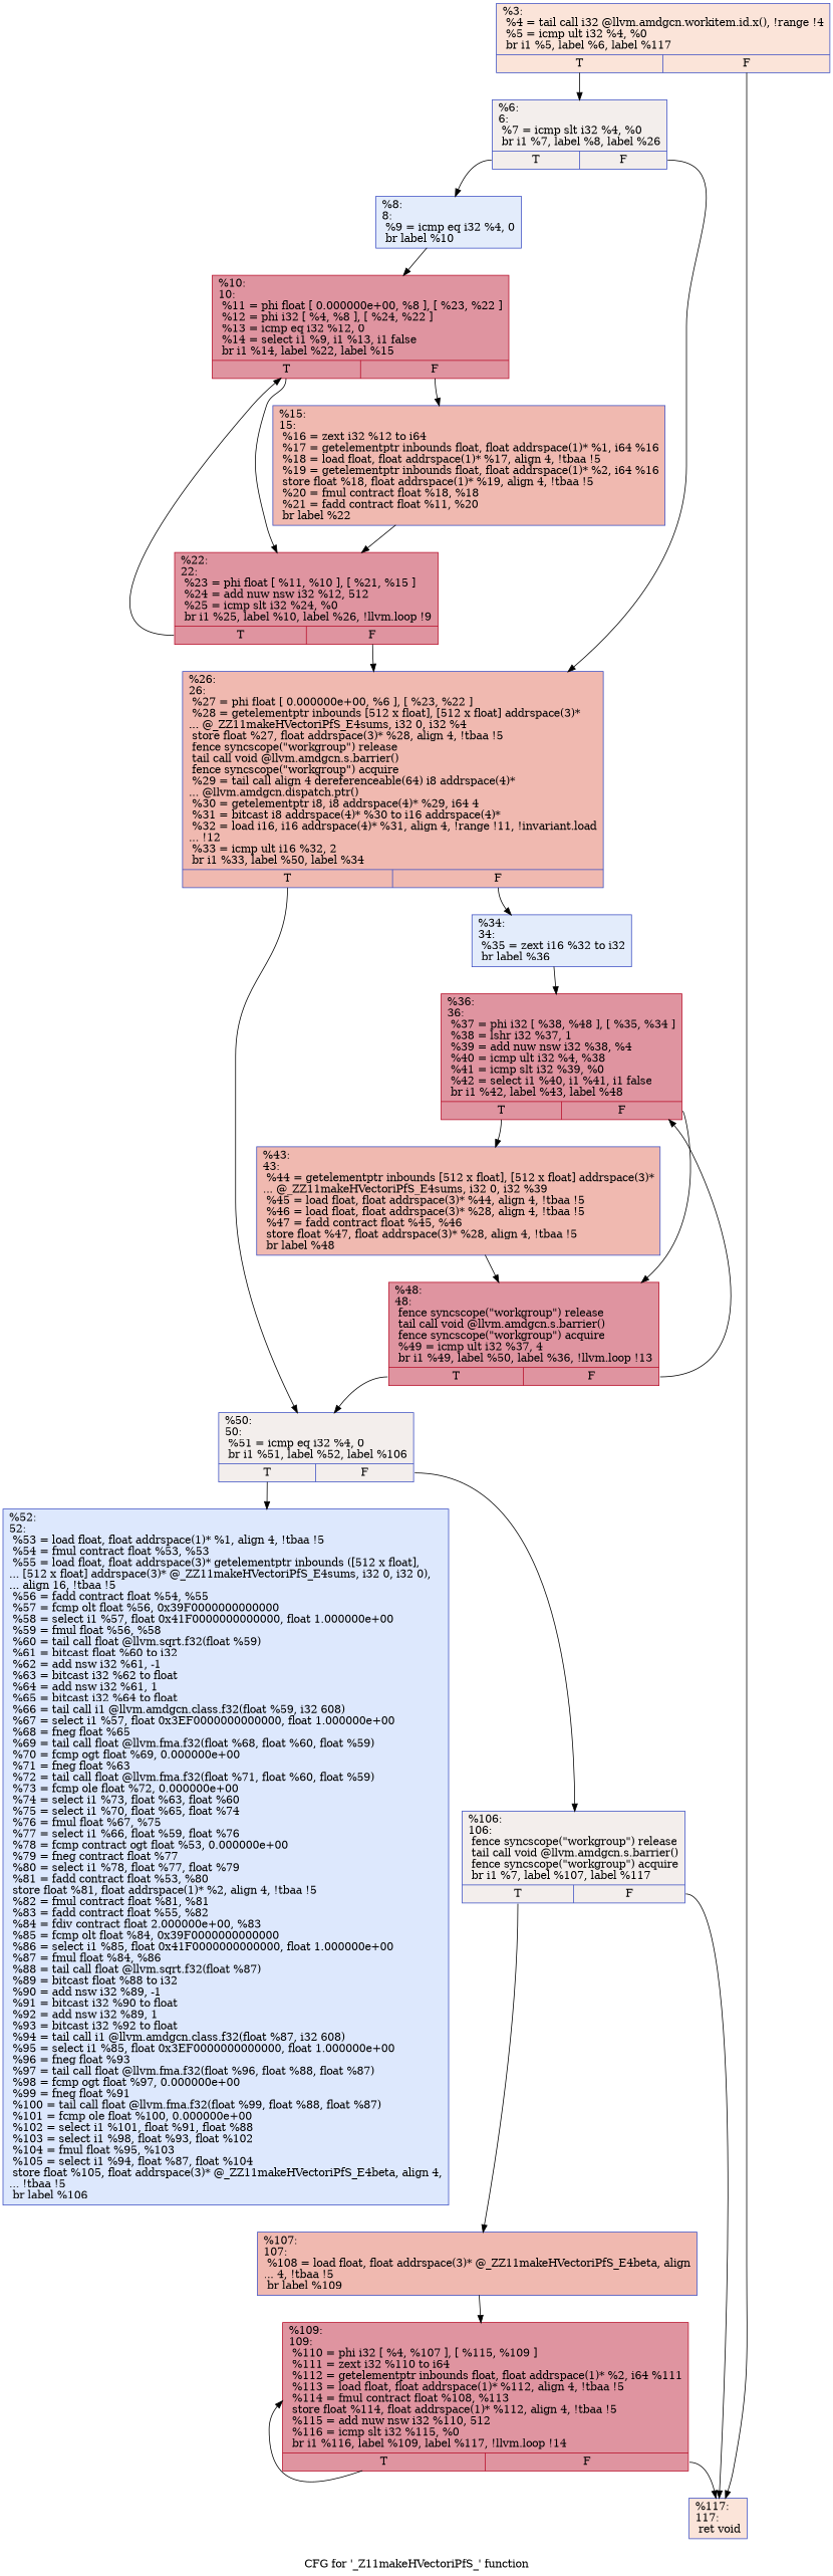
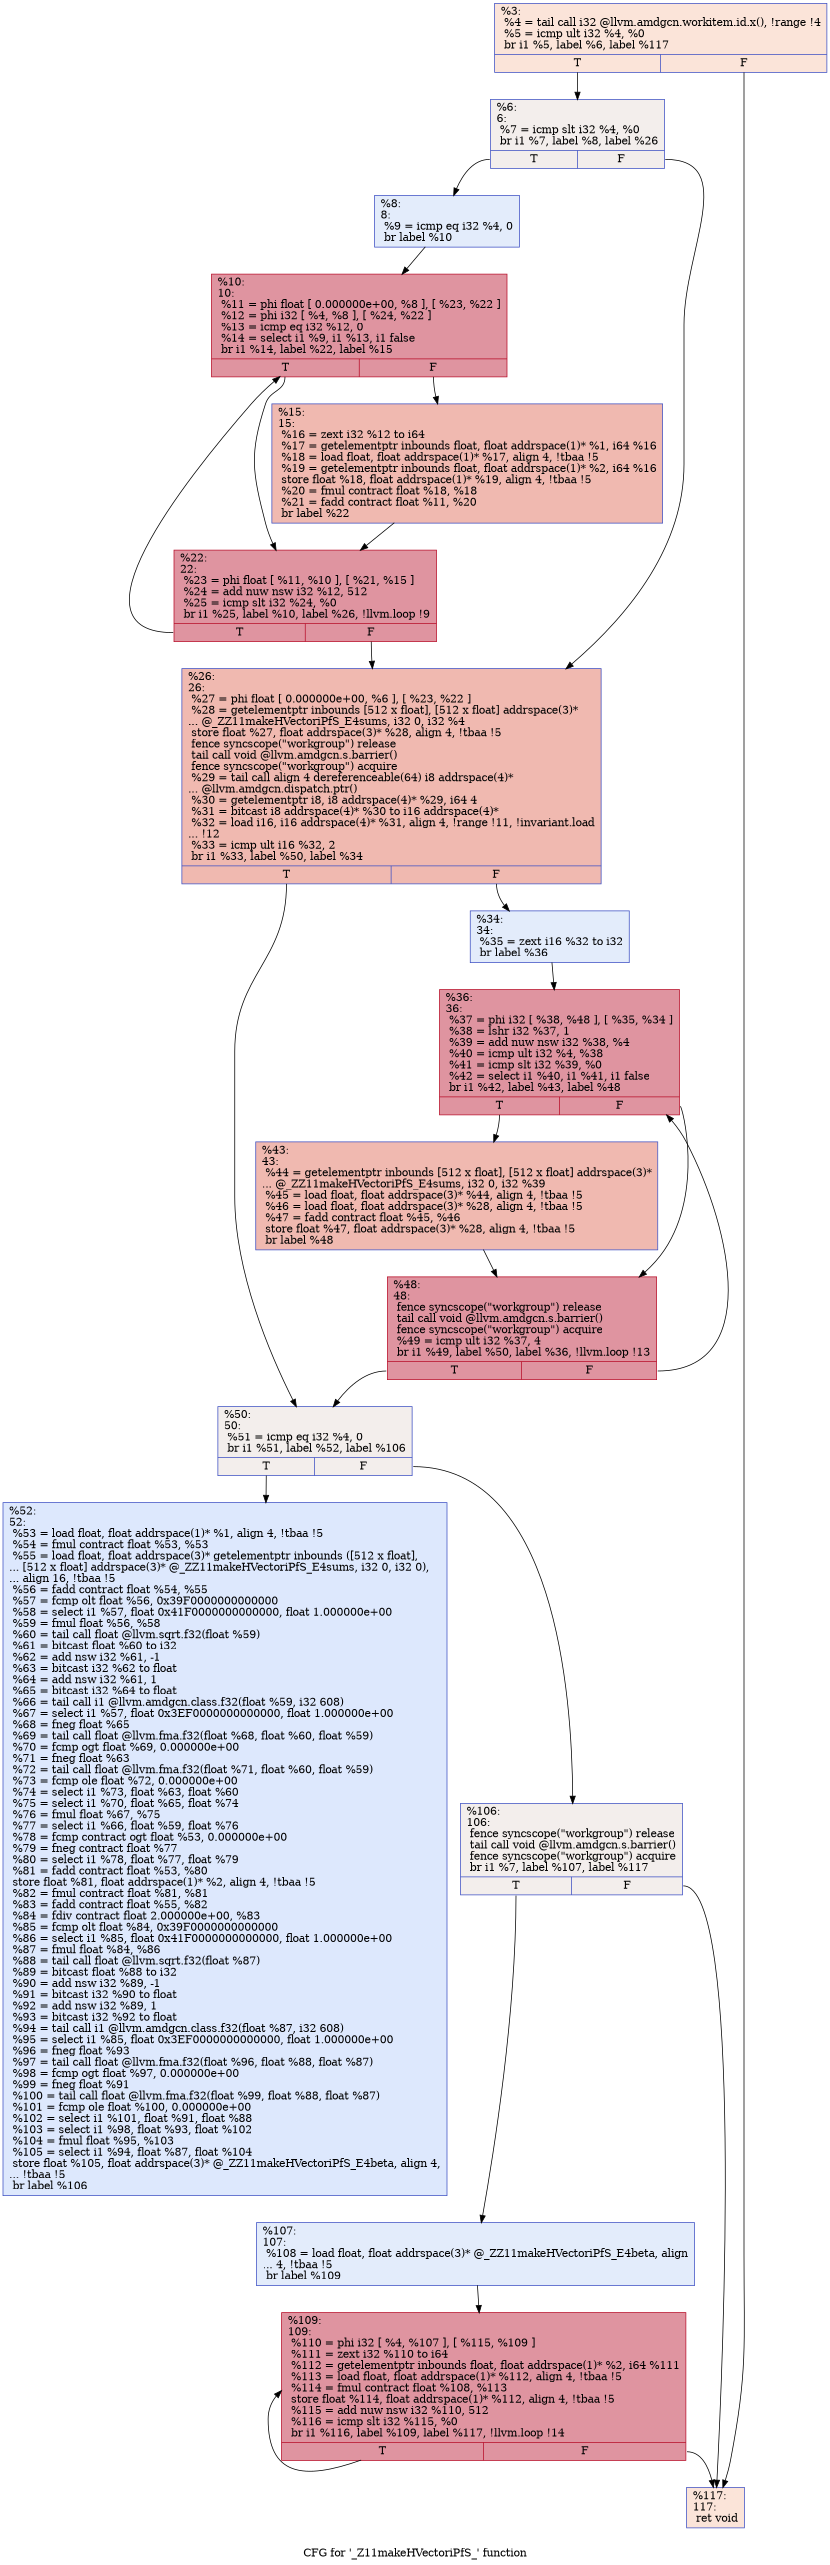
  digraph {
    label="CFG for '_Z11makeHVectoriPfS_' function"
    node [color="#3d50c3ff" fillcolor="#b70d2870" shape=record style=filled]
    edge [tailport=s0]
    n1 [fillcolor="#f5c1a970" label="{%3:\l  %4 = tail call i32 @llvm.amdgcn.workitem.id.x(), !range !4\l  %5 = icmp ult i32 %4, %0\l  br i1 %5, label %6, label %117\l|{<s0>T|<s1>F}}"]
    n2 [fillcolor="#e3d9d370" label="{%6:\l6:                                                \l  %7 = icmp slt i32 %4, %0\l  br i1 %7, label %8, label %26\l|{<s0>T|<s1>F}}"]
    n3 [fillcolor="#f5c1a970" label="{%117:\l117:                                              \l  ret void\l}"]
    n4 [fillcolor="#bfd3f670" label="{%8:\l8:                                                \l  %9 = icmp eq i32 %4, 0\l  br label %10\l}"]
    n5 [fillcolor="#de614d70" label="{%26:\l26:                                               \l  %27 = phi float [ 0.000000e+00, %6 ], [ %23, %22 ]\l  %28 = getelementptr inbounds [512 x float], [512 x float] addrspace(3)*\l... @_ZZ11makeHVectoriPfS_E4sums, i32 0, i32 %4\l  store float %27, float addrspace(3)* %28, align 4, !tbaa !5\l  fence syncscope(\"workgroup\") release\l  tail call void @llvm.amdgcn.s.barrier()\l  fence syncscope(\"workgroup\") acquire\l  %29 = tail call align 4 dereferenceable(64) i8 addrspace(4)*\l... @llvm.amdgcn.dispatch.ptr()\l  %30 = getelementptr i8, i8 addrspace(4)* %29, i64 4\l  %31 = bitcast i8 addrspace(4)* %30 to i16 addrspace(4)*\l  %32 = load i16, i16 addrspace(4)* %31, align 4, !range !11, !invariant.load\l... !12\l  %33 = icmp ult i16 %32, 2\l  br i1 %33, label %50, label %34\l|{<s0>T|<s1>F}}"]
    n6 [color="#b70d28ff" label="{%10:\l10:                                               \l  %11 = phi float [ 0.000000e+00, %8 ], [ %23, %22 ]\l  %12 = phi i32 [ %4, %8 ], [ %24, %22 ]\l  %13 = icmp eq i32 %12, 0\l  %14 = select i1 %9, i1 %13, i1 false\l  br i1 %14, label %22, label %15\l|{<s0>T|<s1>F}}"]
    n7 [fillcolor="#e3d9d370" label="{%50:\l50:                                               \l  %51 = icmp eq i32 %4, 0\l  br i1 %51, label %52, label %106\l|{<s0>T|<s1>F}}"]
    n8 [fillcolor="#bfd3f670" label="{%34:\l34:                                               \l  %35 = zext i16 %32 to i32\l  br label %36\l}"]
    n9 [color="#b70d28ff" label="{%22:\l22:                                               \l  %23 = phi float [ %11, %10 ], [ %21, %15 ]\l  %24 = add nuw nsw i32 %12, 512\l  %25 = icmp slt i32 %24, %0\l  br i1 %25, label %10, label %26, !llvm.loop !9\l|{<s0>T|<s1>F}}"]
    n10 [fillcolor="#de614d70" label="{%15:\l15:                                               \l  %16 = zext i32 %12 to i64\l  %17 = getelementptr inbounds float, float addrspace(1)* %1, i64 %16\l  %18 = load float, float addrspace(1)* %17, align 4, !tbaa !5\l  %19 = getelementptr inbounds float, float addrspace(1)* %2, i64 %16\l  store float %18, float addrspace(1)* %19, align 4, !tbaa !5\l  %20 = fmul contract float %18, %18\l  %21 = fadd contract float %11, %20\l  br label %22\l}"]
    n11 [fillcolor="#b2ccfb70" label="{%52:\l52:                                               \l  %53 = load float, float addrspace(1)* %1, align 4, !tbaa !5\l  %54 = fmul contract float %53, %53\l  %55 = load float, float addrspace(3)* getelementptr inbounds ([512 x float],\l... [512 x float] addrspace(3)* @_ZZ11makeHVectoriPfS_E4sums, i32 0, i32 0),\l... align 16, !tbaa !5\l  %56 = fadd contract float %54, %55\l  %57 = fcmp olt float %56, 0x39F0000000000000\l  %58 = select i1 %57, float 0x41F0000000000000, float 1.000000e+00\l  %59 = fmul float %56, %58\l  %60 = tail call float @llvm.sqrt.f32(float %59)\l  %61 = bitcast float %60 to i32\l  %62 = add nsw i32 %61, -1\l  %63 = bitcast i32 %62 to float\l  %64 = add nsw i32 %61, 1\l  %65 = bitcast i32 %64 to float\l  %66 = tail call i1 @llvm.amdgcn.class.f32(float %59, i32 608)\l  %67 = select i1 %57, float 0x3EF0000000000000, float 1.000000e+00\l  %68 = fneg float %65\l  %69 = tail call float @llvm.fma.f32(float %68, float %60, float %59)\l  %70 = fcmp ogt float %69, 0.000000e+00\l  %71 = fneg float %63\l  %72 = tail call float @llvm.fma.f32(float %71, float %60, float %59)\l  %73 = fcmp ole float %72, 0.000000e+00\l  %74 = select i1 %73, float %63, float %60\l  %75 = select i1 %70, float %65, float %74\l  %76 = fmul float %67, %75\l  %77 = select i1 %66, float %59, float %76\l  %78 = fcmp contract ogt float %53, 0.000000e+00\l  %79 = fneg contract float %77\l  %80 = select i1 %78, float %77, float %79\l  %81 = fadd contract float %53, %80\l  store float %81, float addrspace(1)* %2, align 4, !tbaa !5\l  %82 = fmul contract float %81, %81\l  %83 = fadd contract float %55, %82\l  %84 = fdiv contract float 2.000000e+00, %83\l  %85 = fcmp olt float %84, 0x39F0000000000000\l  %86 = select i1 %85, float 0x41F0000000000000, float 1.000000e+00\l  %87 = fmul float %84, %86\l  %88 = tail call float @llvm.sqrt.f32(float %87)\l  %89 = bitcast float %88 to i32\l  %90 = add nsw i32 %89, -1\l  %91 = bitcast i32 %90 to float\l  %92 = add nsw i32 %89, 1\l  %93 = bitcast i32 %92 to float\l  %94 = tail call i1 @llvm.amdgcn.class.f32(float %87, i32 608)\l  %95 = select i1 %85, float 0x3EF0000000000000, float 1.000000e+00\l  %96 = fneg float %93\l  %97 = tail call float @llvm.fma.f32(float %96, float %88, float %87)\l  %98 = fcmp ogt float %97, 0.000000e+00\l  %99 = fneg float %91\l  %100 = tail call float @llvm.fma.f32(float %99, float %88, float %87)\l  %101 = fcmp ole float %100, 0.000000e+00\l  %102 = select i1 %101, float %91, float %88\l  %103 = select i1 %98, float %93, float %102\l  %104 = fmul float %95, %103\l  %105 = select i1 %94, float %87, float %104\l  store float %105, float addrspace(3)* @_ZZ11makeHVectoriPfS_E4beta, align 4,\l... !tbaa !5\l  br label %106\l}"]
    n12 [fillcolor="#e3d9d370" label="{%106:\l106:                                              \l  fence syncscope(\"workgroup\") release\l  tail call void @llvm.amdgcn.s.barrier()\l  fence syncscope(\"workgroup\") acquire\l  br i1 %7, label %107, label %117\l|{<s0>T|<s1>F}}"]
    n13 [color="#b70d28ff" label="{%36:\l36:                                               \l  %37 = phi i32 [ %38, %48 ], [ %35, %34 ]\l  %38 = lshr i32 %37, 1\l  %39 = add nuw nsw i32 %38, %4\l  %40 = icmp ult i32 %4, %38\l  %41 = icmp slt i32 %39, %0\l  %42 = select i1 %40, i1 %41, i1 false\l  br i1 %42, label %43, label %48\l|{<s0>T|<s1>F}}"]
-   n14 [fillcolor="#de614d70" label="{%107:\l107:                                              \l  %108 = load float, float addrspace(3)* @_ZZ11makeHVectoriPfS_E4beta, align\l... 4, !tbaa !5\l  br label %109\l}"]
+   n14 [fillcolor="#bfd3f670" label="{%107:\l107:                                              \l  %108 = load float, float addrspace(3)* @_ZZ11makeHVectoriPfS_E4beta, align\l... 4, !tbaa !5\l  br label %109\l}"]
    n15 [fillcolor="#de614d70" label="{%43:\l43:                                               \l  %44 = getelementptr inbounds [512 x float], [512 x float] addrspace(3)*\l... @_ZZ11makeHVectoriPfS_E4sums, i32 0, i32 %39\l  %45 = load float, float addrspace(3)* %44, align 4, !tbaa !5\l  %46 = load float, float addrspace(3)* %28, align 4, !tbaa !5\l  %47 = fadd contract float %45, %46\l  store float %47, float addrspace(3)* %28, align 4, !tbaa !5\l  br label %48\l}"]
    n16 [color="#b70d28ff" label="{%48:\l48:                                               \l  fence syncscope(\"workgroup\") release\l  tail call void @llvm.amdgcn.s.barrier()\l  fence syncscope(\"workgroup\") acquire\l  %49 = icmp ult i32 %37, 4\l  br i1 %49, label %50, label %36, !llvm.loop !13\l|{<s0>T|<s1>F}}"]
    n17 [color="#b70d28ff" label="{%109:\l109:                                              \l  %110 = phi i32 [ %4, %107 ], [ %115, %109 ]\l  %111 = zext i32 %110 to i64\l  %112 = getelementptr inbounds float, float addrspace(1)* %2, i64 %111\l  %113 = load float, float addrspace(1)* %112, align 4, !tbaa !5\l  %114 = fmul contract float %108, %113\l  store float %114, float addrspace(1)* %112, align 4, !tbaa !5\l  %115 = add nuw nsw i32 %110, 512\l  %116 = icmp slt i32 %115, %0\l  br i1 %116, label %109, label %117, !llvm.loop !14\l|{<s0>T|<s1>F}}"]
    n1 -> n2
    n1 -> n3 [tailport=s1]
    n2 -> n4
    n2 -> n5 [tailport=s1]
    n4 -> n6
    n5 -> n7
    n5 -> n8 [tailport=s1]
    n6 -> n9
    n6 -> n10 [tailport=s1]
    n7 -> n11
    n7 -> n12 [tailport=s1]
    n8 -> n13
    n9 -> n5 [tailport=s1]
    n9 -> n6
    n10 -> n9
    n12 -> n3 [tailport=s1]
    n12 -> n14
    n13 -> n15
    n13 -> n16 [tailport=s1]
    n14 -> n17
    n15 -> n16
    n16 -> n7
    n16 -> n13 [tailport=s1]
    n17 -> n3 [tailport=s1]
    n17 -> n17
  }
